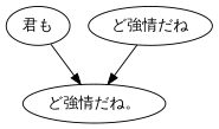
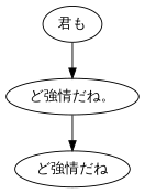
  digraph {
    fontname="Playfair Display"
    node [fontname="Playfair Display"]
    edge [fontname="Playfair Display"]
    n1 [label="君も"]
    n2 [label="ど強情だね。"]
    n3 [label="ど強情だね"]
    n1 -> n2
-   n3 -> n2
+   n2 -> n3
  }
